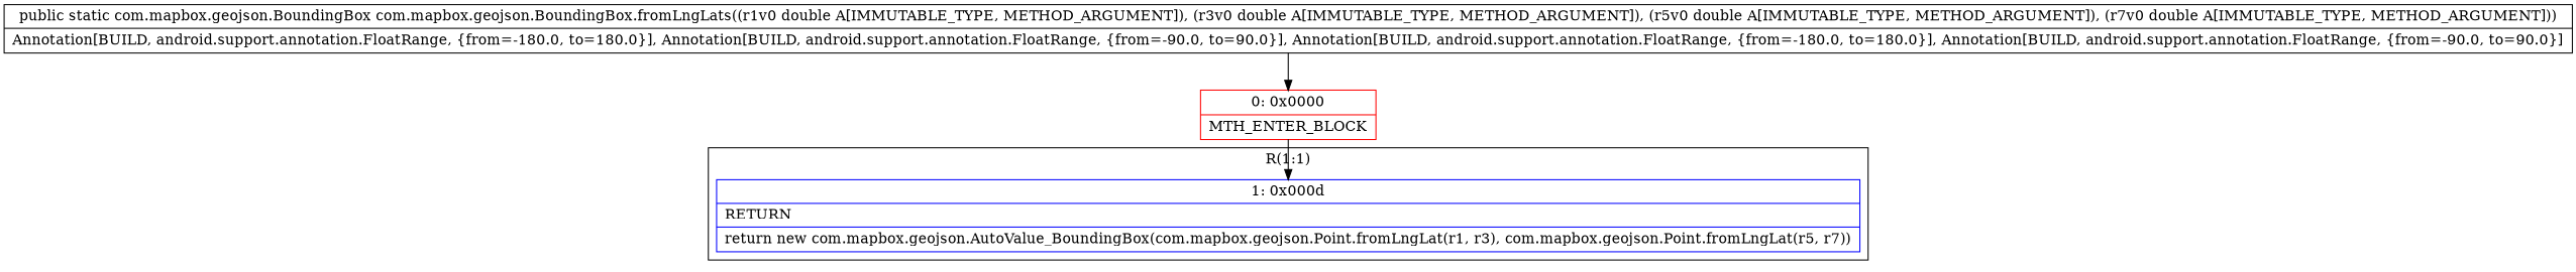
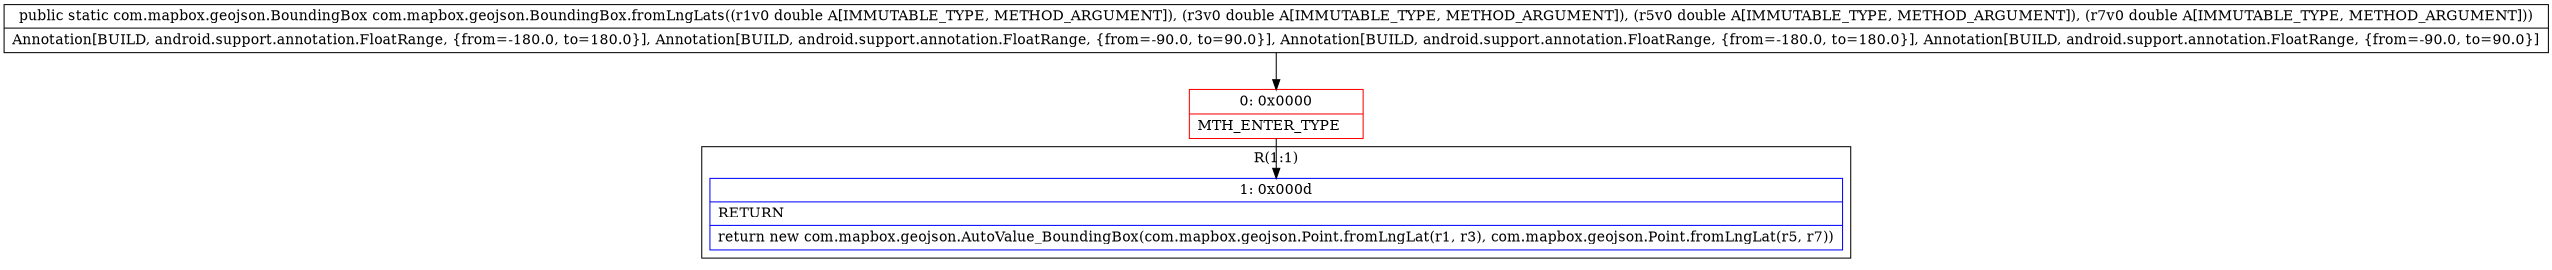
  digraph {
    node [shape=record]
    n1 [color=blue label="{1\:\ 0x000d|RETURN\l|return new com.mapbox.geojson.AutoValue_BoundingBox(com.mapbox.geojson.Point.fromLngLat(r1, r3), com.mapbox.geojson.Point.fromLngLat(r5, r7))\l}"]
-   n2 [color=red label="{0\:\ 0x0000|MTH_ENTER_BLOCK\l}"]
+   n2 [color=red label="{0\:\ 0x0000|MTH_ENTER_TYPE\l}"]
    n3 [label="{public static com.mapbox.geojson.BoundingBox com.mapbox.geojson.BoundingBox.fromLngLats((r1v0 double A[IMMUTABLE_TYPE, METHOD_ARGUMENT]), (r3v0 double A[IMMUTABLE_TYPE, METHOD_ARGUMENT]), (r5v0 double A[IMMUTABLE_TYPE, METHOD_ARGUMENT]), (r7v0 double A[IMMUTABLE_TYPE, METHOD_ARGUMENT]))  | Annotation[BUILD, android.support.annotation.FloatRange, \{from=\-180.0, to=180.0\}], Annotation[BUILD, android.support.annotation.FloatRange, \{from=\-90.0, to=90.0\}], Annotation[BUILD, android.support.annotation.FloatRange, \{from=\-180.0, to=180.0\}], Annotation[BUILD, android.support.annotation.FloatRange, \{from=\-90.0, to=90.0\}]\l}"]
    subgraph cluster_1 {
      label="R(1:1)"
      n1
    }
    n2 -> n1
    n3 -> n2
  }
